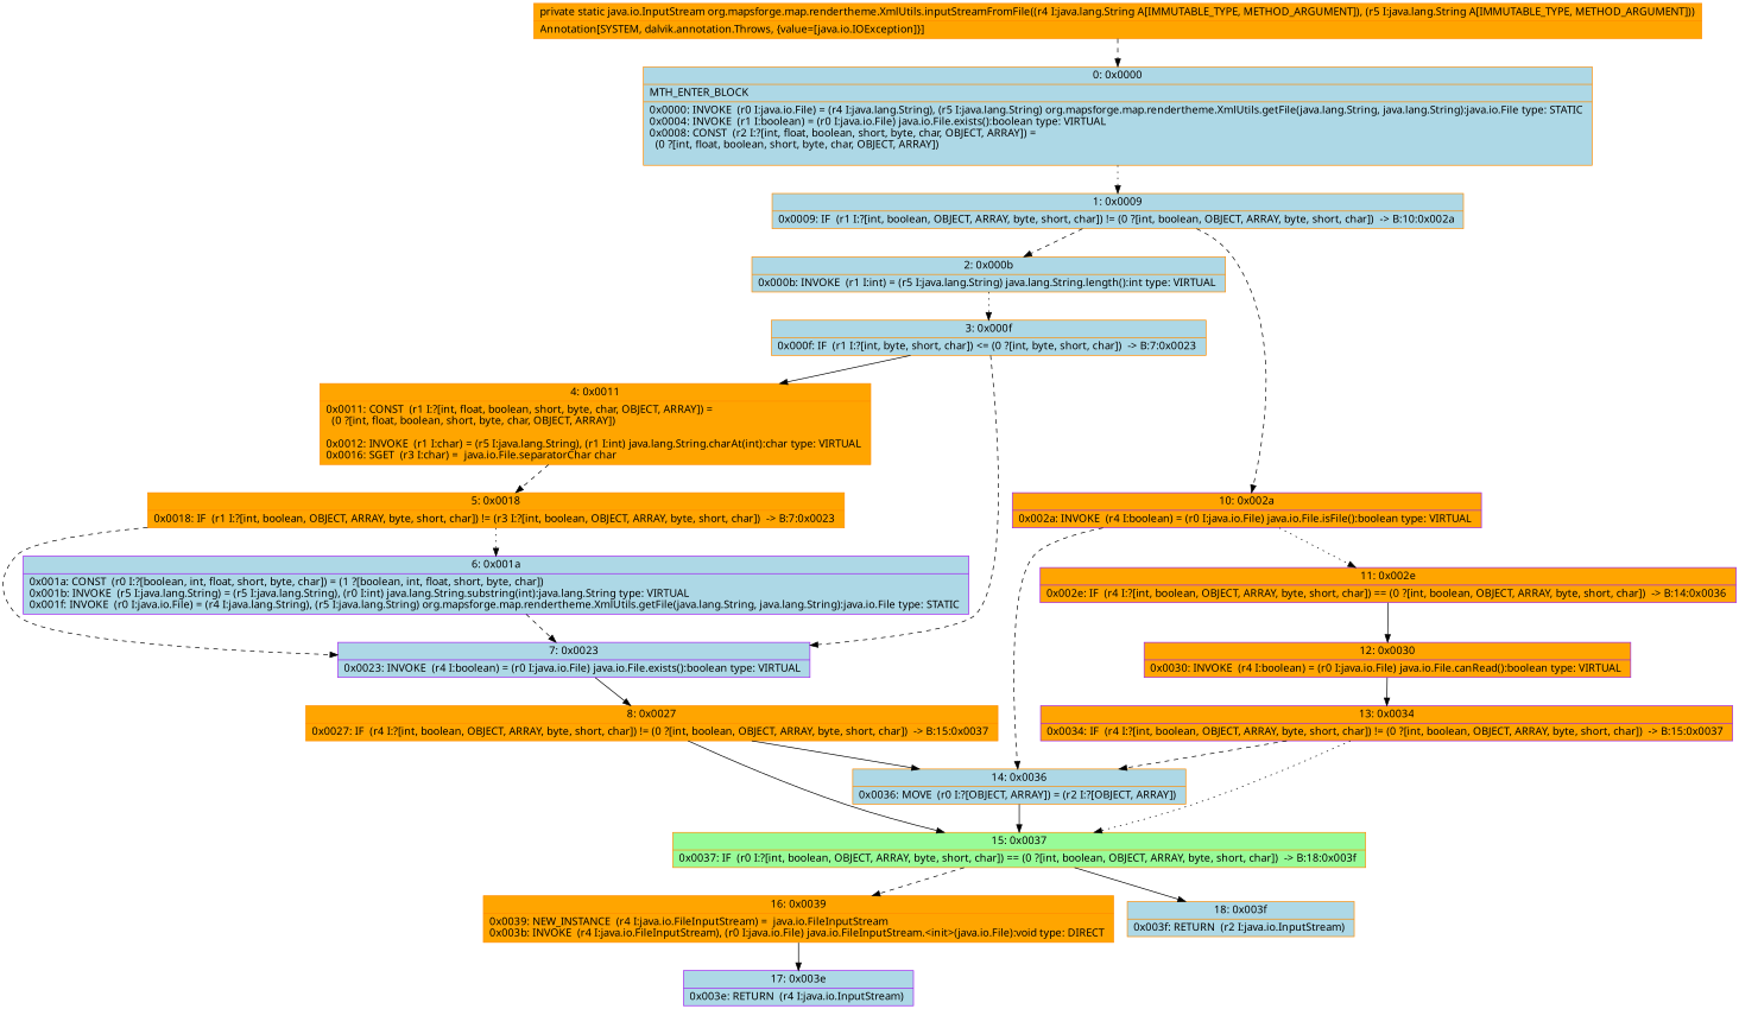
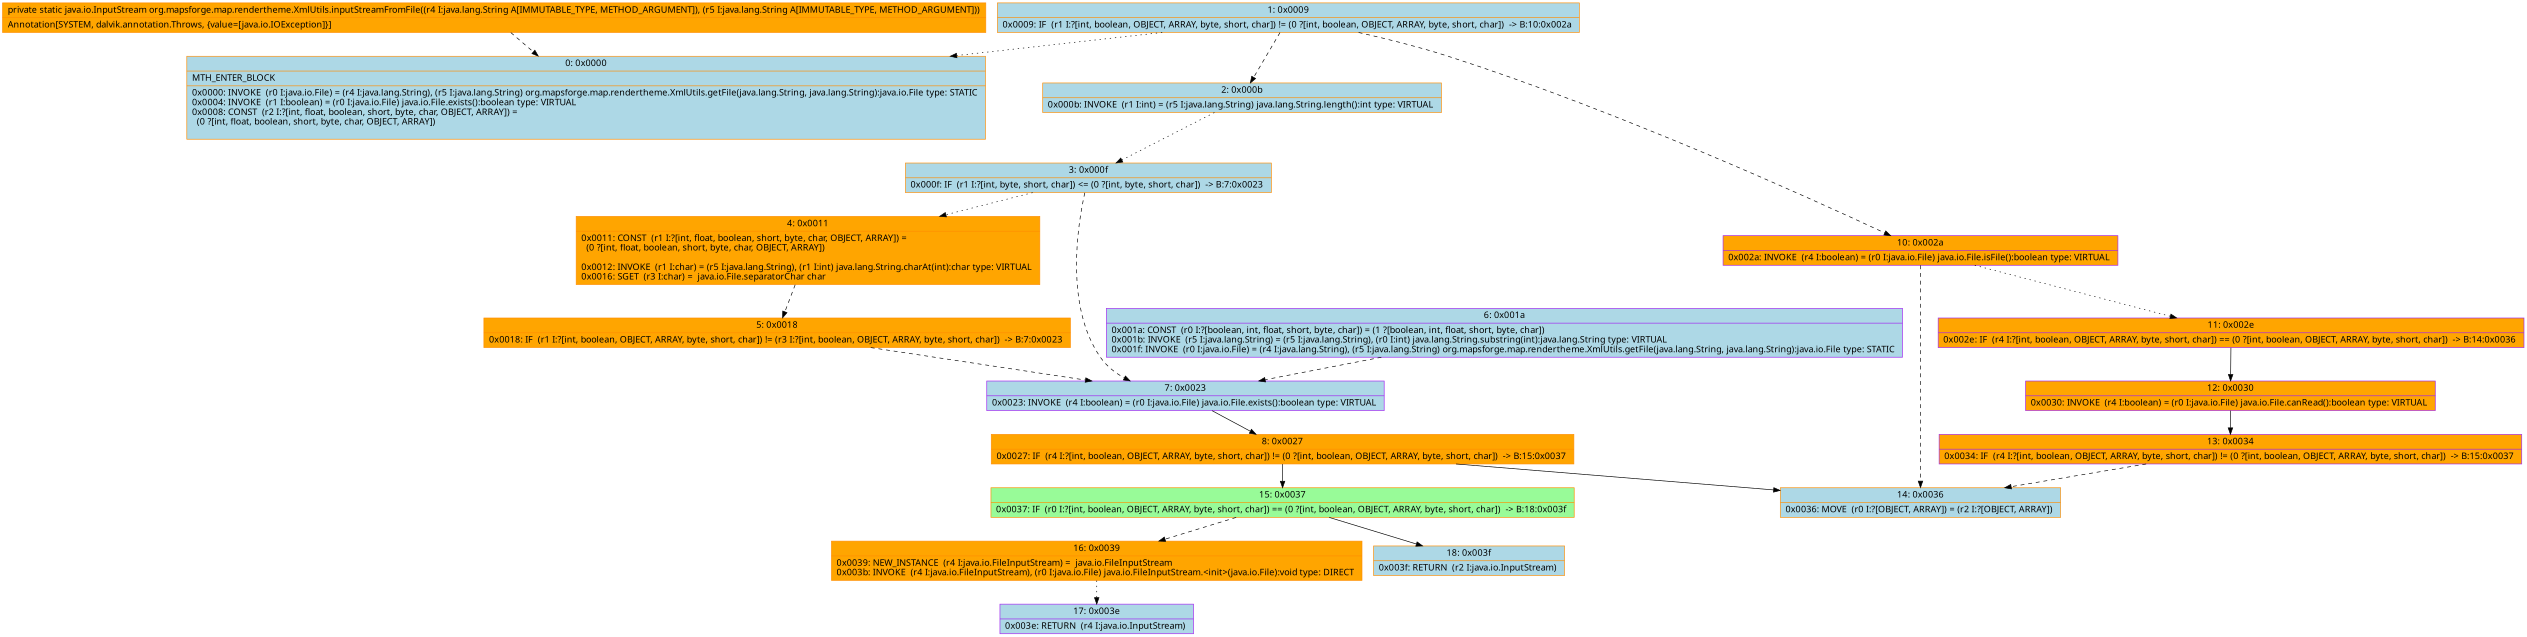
  digraph {
    fontname="Noto Sans"
    node [color=darkorange fillcolor=lightblue fontname="Noto Sans" shape=record style=filled]
    edge [fontname="Noto Sans" style=dashed]
    n1 [label="{0\:\ 0x0000|MTH_ENTER_BLOCK\l|0x0000: INVOKE  (r0 I:java.io.File) = (r4 I:java.lang.String), (r5 I:java.lang.String) org.mapsforge.map.rendertheme.XmlUtils.getFile(java.lang.String, java.lang.String):java.io.File type: STATIC \l0x0004: INVOKE  (r1 I:boolean) = (r0 I:java.io.File) java.io.File.exists():boolean type: VIRTUAL \l0x0008: CONST  (r2 I:?[int, float, boolean, short, byte, char, OBJECT, ARRAY]) = \l  (0 ?[int, float, boolean, short, byte, char, OBJECT, ARRAY])\l \l}"]
    n2 [label="{1\:\ 0x0009|0x0009: IF  (r1 I:?[int, boolean, OBJECT, ARRAY, byte, short, char]) != (0 ?[int, boolean, OBJECT, ARRAY, byte, short, char])  \-\> B:10:0x002a \l}"]
    n3 [label="{2\:\ 0x000b|0x000b: INVOKE  (r1 I:int) = (r5 I:java.lang.String) java.lang.String.length():int type: VIRTUAL \l}"]
    n4 [color=purple fillcolor=orange label="{10\:\ 0x002a|0x002a: INVOKE  (r4 I:boolean) = (r0 I:java.io.File) java.io.File.isFile():boolean type: VIRTUAL \l}"]
    n5 [label="{3\:\ 0x000f|0x000f: IF  (r1 I:?[int, byte, short, char]) \<= (0 ?[int, byte, short, char])  \-\> B:7:0x0023 \l}"]
    n6 [label="{14\:\ 0x0036|0x0036: MOVE  (r0 I:?[OBJECT, ARRAY]) = (r2 I:?[OBJECT, ARRAY]) \l}"]
    n7 [color=purple fillcolor=orange label="{11\:\ 0x002e|0x002e: IF  (r4 I:?[int, boolean, OBJECT, ARRAY, byte, short, char]) == (0 ?[int, boolean, OBJECT, ARRAY, byte, short, char])  \-\> B:14:0x0036 \l}"]
    n8 [fillcolor=orange label="{4\:\ 0x0011|0x0011: CONST  (r1 I:?[int, float, boolean, short, byte, char, OBJECT, ARRAY]) = \l  (0 ?[int, float, boolean, short, byte, char, OBJECT, ARRAY])\l \l0x0012: INVOKE  (r1 I:char) = (r5 I:java.lang.String), (r1 I:int) java.lang.String.charAt(int):char type: VIRTUAL \l0x0016: SGET  (r3 I:char) =  java.io.File.separatorChar char \l}"]
    n9 [color=purple label="{7\:\ 0x0023|0x0023: INVOKE  (r4 I:boolean) = (r0 I:java.io.File) java.io.File.exists():boolean type: VIRTUAL \l}"]
    n10 [fillcolor=orange label="{5\:\ 0x0018|0x0018: IF  (r1 I:?[int, boolean, OBJECT, ARRAY, byte, short, char]) != (r3 I:?[int, boolean, OBJECT, ARRAY, byte, short, char])  \-\> B:7:0x0023 \l}"]
    n11 [fillcolor=orange label="{8\:\ 0x0027|0x0027: IF  (r4 I:?[int, boolean, OBJECT, ARRAY, byte, short, char]) != (0 ?[int, boolean, OBJECT, ARRAY, byte, short, char])  \-\> B:15:0x0037 \l}"]
    n12 [color=purple label="{6\:\ 0x001a|0x001a: CONST  (r0 I:?[boolean, int, float, short, byte, char]) = (1 ?[boolean, int, float, short, byte, char]) \l0x001b: INVOKE  (r5 I:java.lang.String) = (r5 I:java.lang.String), (r0 I:int) java.lang.String.substring(int):java.lang.String type: VIRTUAL \l0x001f: INVOKE  (r0 I:java.io.File) = (r4 I:java.lang.String), (r5 I:java.lang.String) org.mapsforge.map.rendertheme.XmlUtils.getFile(java.lang.String, java.lang.String):java.io.File type: STATIC \l}"]
    n13 [fillcolor=palegreen label="{15\:\ 0x0037|0x0037: IF  (r0 I:?[int, boolean, OBJECT, ARRAY, byte, short, char]) == (0 ?[int, boolean, OBJECT, ARRAY, byte, short, char])  \-\> B:18:0x003f \l}"]
    n14 [fillcolor=orange label="{16\:\ 0x0039|0x0039: NEW_INSTANCE  (r4 I:java.io.FileInputStream) =  java.io.FileInputStream \l0x003b: INVOKE  (r4 I:java.io.FileInputStream), (r0 I:java.io.File) java.io.FileInputStream.\<init\>(java.io.File):void type: DIRECT \l}"]
    n15 [label="{18\:\ 0x003f|0x003f: RETURN  (r2 I:java.io.InputStream) \l}"]
    n16 [color=purple fillcolor=orange label="{12\:\ 0x0030|0x0030: INVOKE  (r4 I:boolean) = (r0 I:java.io.File) java.io.File.canRead():boolean type: VIRTUAL \l}"]
    n17 [color=purple fillcolor=orange label="{13\:\ 0x0034|0x0034: IF  (r4 I:?[int, boolean, OBJECT, ARRAY, byte, short, char]) != (0 ?[int, boolean, OBJECT, ARRAY, byte, short, char])  \-\> B:15:0x0037 \l}"]
    n18 [color=purple label="{17\:\ 0x003e|0x003e: RETURN  (r4 I:java.io.InputStream) \l}"]
    n19 [fillcolor=orange label="{private static java.io.InputStream org.mapsforge.map.rendertheme.XmlUtils.inputStreamFromFile((r4 I:java.lang.String A[IMMUTABLE_TYPE, METHOD_ARGUMENT]), (r5 I:java.lang.String A[IMMUTABLE_TYPE, METHOD_ARGUMENT]))  | Annotation[SYSTEM, dalvik.annotation.Throws, \{value=[java.io.IOException]\}]\l}"]
-   n1 -> n2 [style=dotted]
+   n2 -> n1 [style=dotted]
    n2 -> n3
    n2 -> n4
    n3 -> n5 [style=dotted]
    n4 -> n6
    n4 -> n7 [style=dotted]
-   n5 -> n8 [style=solid]
+   n5 -> n8 [style=dotted]
    n5 -> n9
-   n6 -> n13 [style=solid]
    n7 -> n16 [style=solid]
    n8 -> n10
    n9 -> n11 [style=solid]
    n10 -> n9
-   n10 -> n12 [style=dotted]
    n11 -> n6 [style=solid]
    n11 -> n13 [style=solid]
    n12 -> n9
    n13 -> n14
    n13 -> n15 [style=solid]
-   n14 -> n18 [style=solid]
+   n14 -> n18 [style=dotted]
    n16 -> n17 [style=solid]
    n17 -> n6
-   n17 -> n13 [style=dotted]
    n19 -> n1
  }
